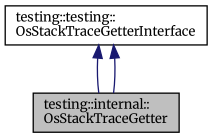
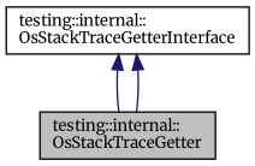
  digraph {
    fontname=Merriweather
    node [color=black fontname=Merriweather fontsize=10 shape=record style=filled]
    edge [color=midnightblue dir=back fontname=Merriweather fontsize=10 labelfontname=Helvetica labelfontsize=10 style=solid]
    n1 [fillcolor=grey75 fontcolor=black height=0.2 label="testing::internal::\lOsStackTraceGetter" width=0.4]
-   n2 [fillcolor=white height=0.2 label="testing::testing::\lOsStackTraceGetterInterface" width=0.4]
+   n2 [fillcolor=white height=0.2 label="testing::internal::\lOsStackTraceGetterInterface" width=0.4]
    n2 -> n1
    n2 -> n1
  }
